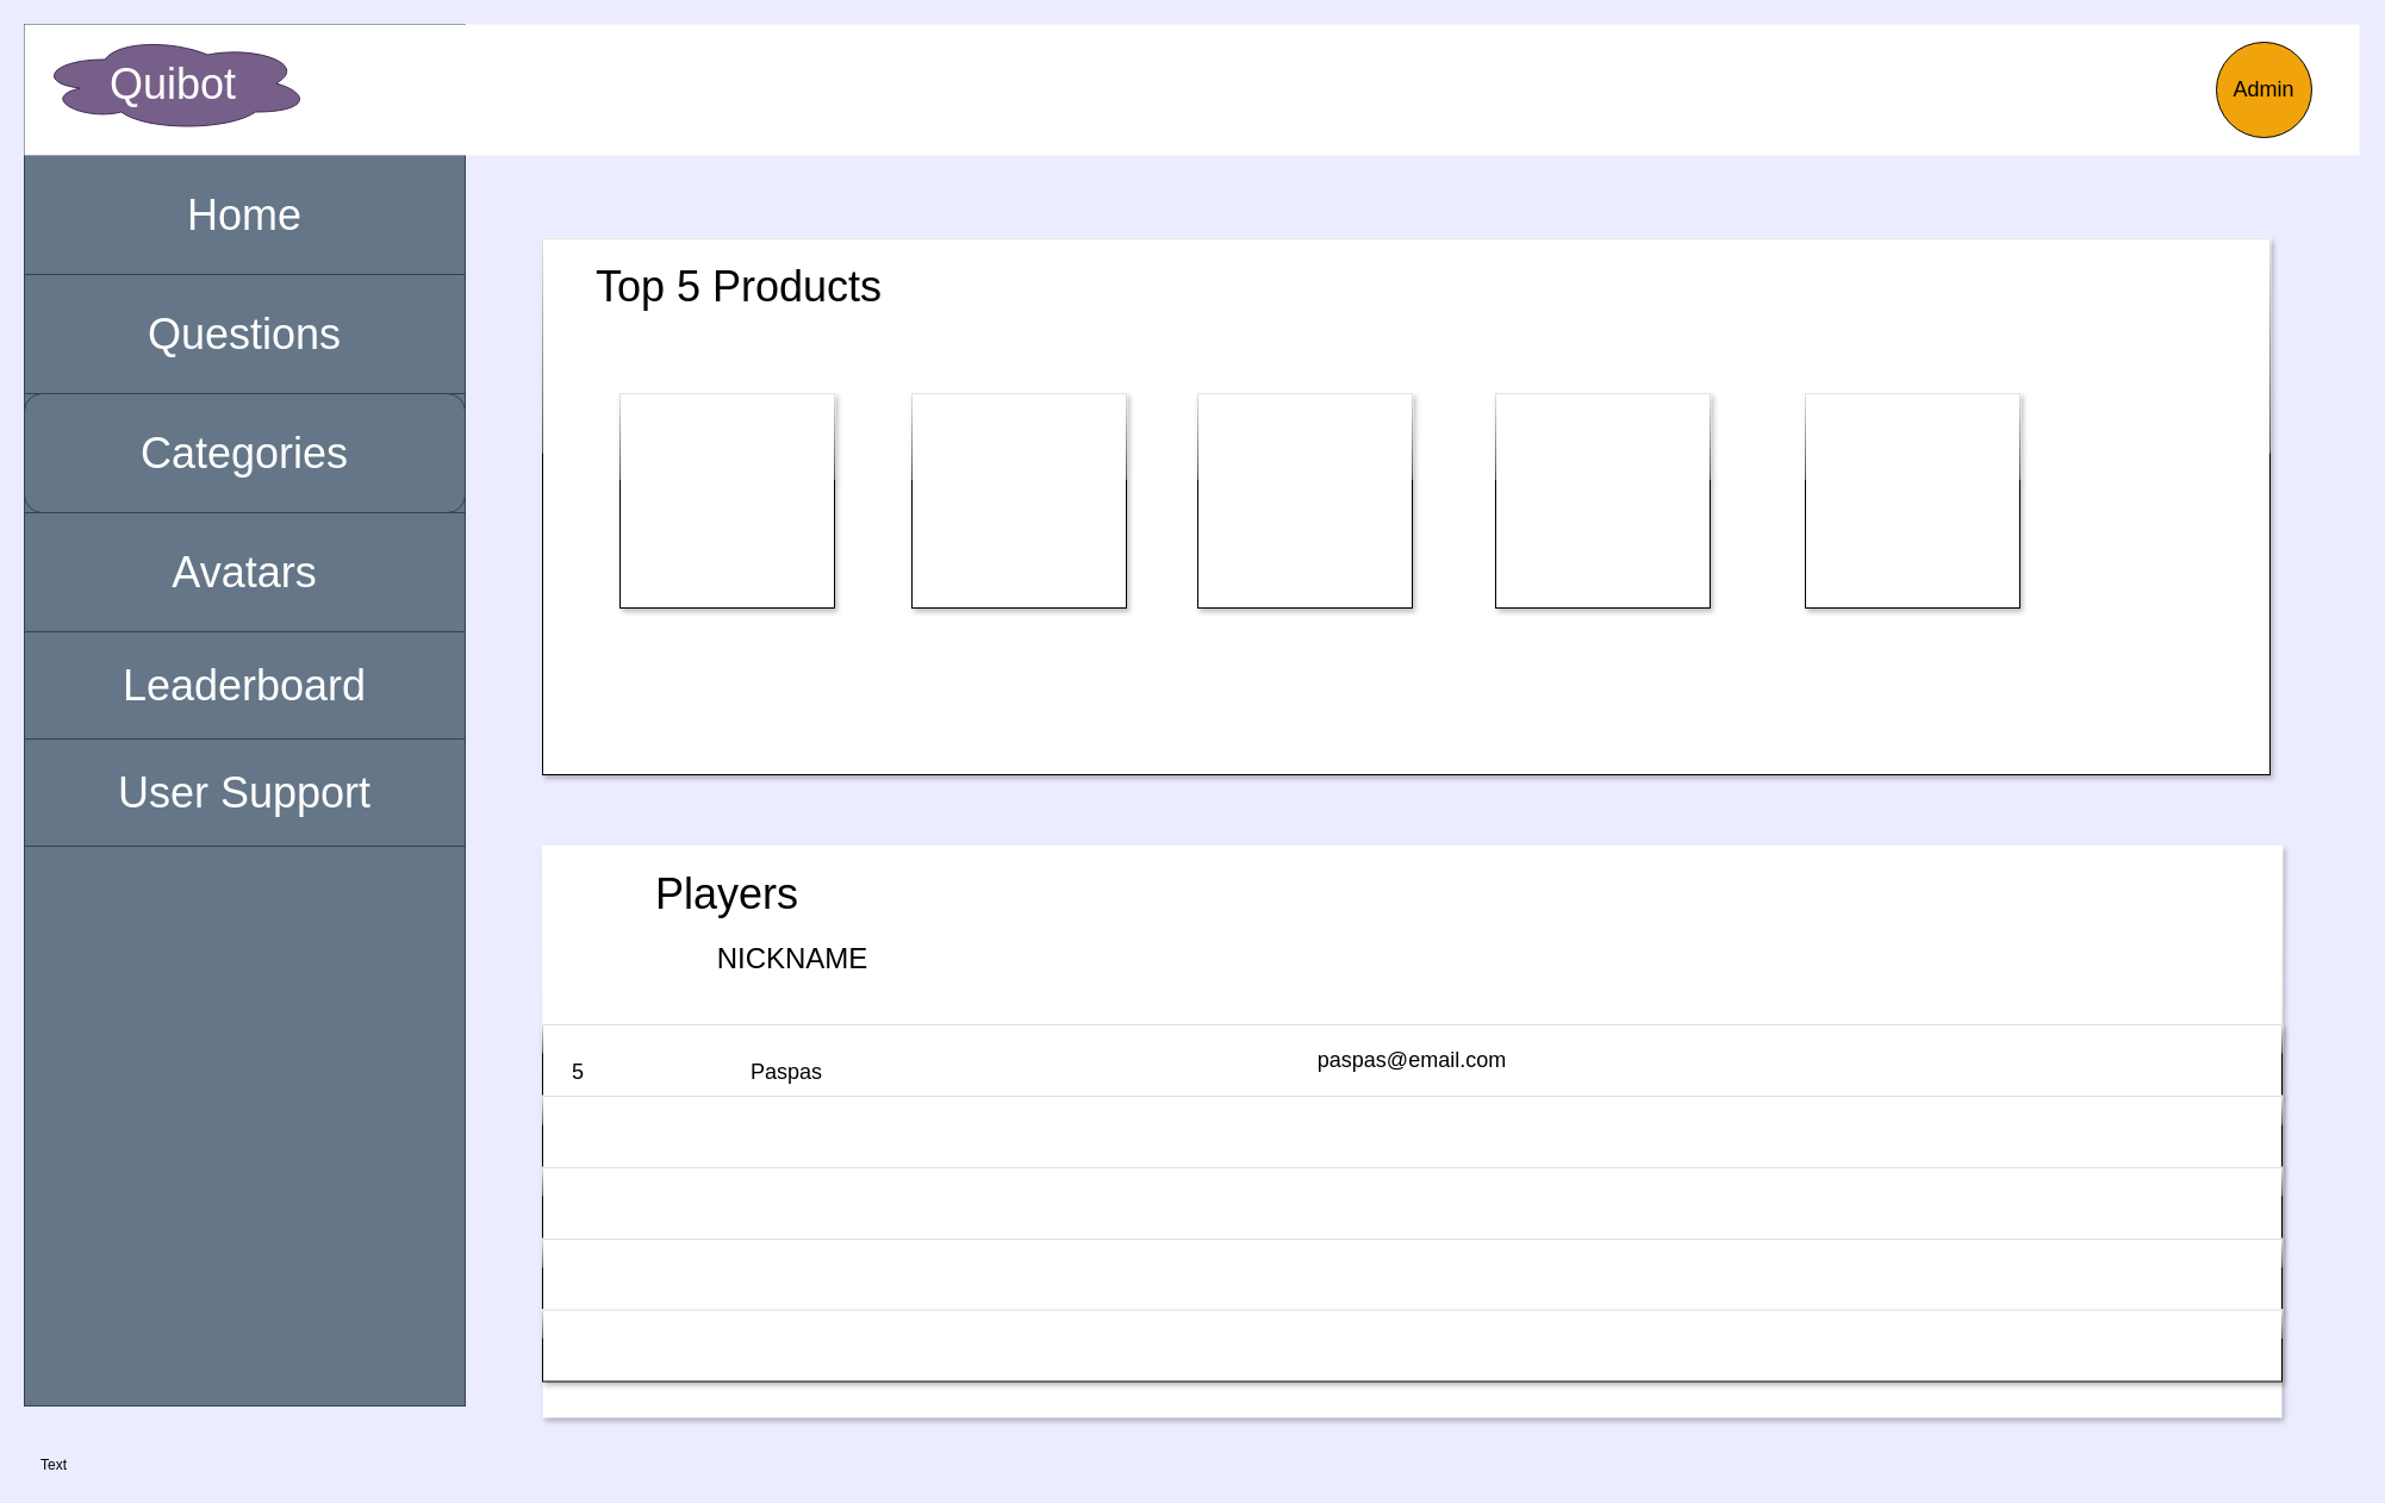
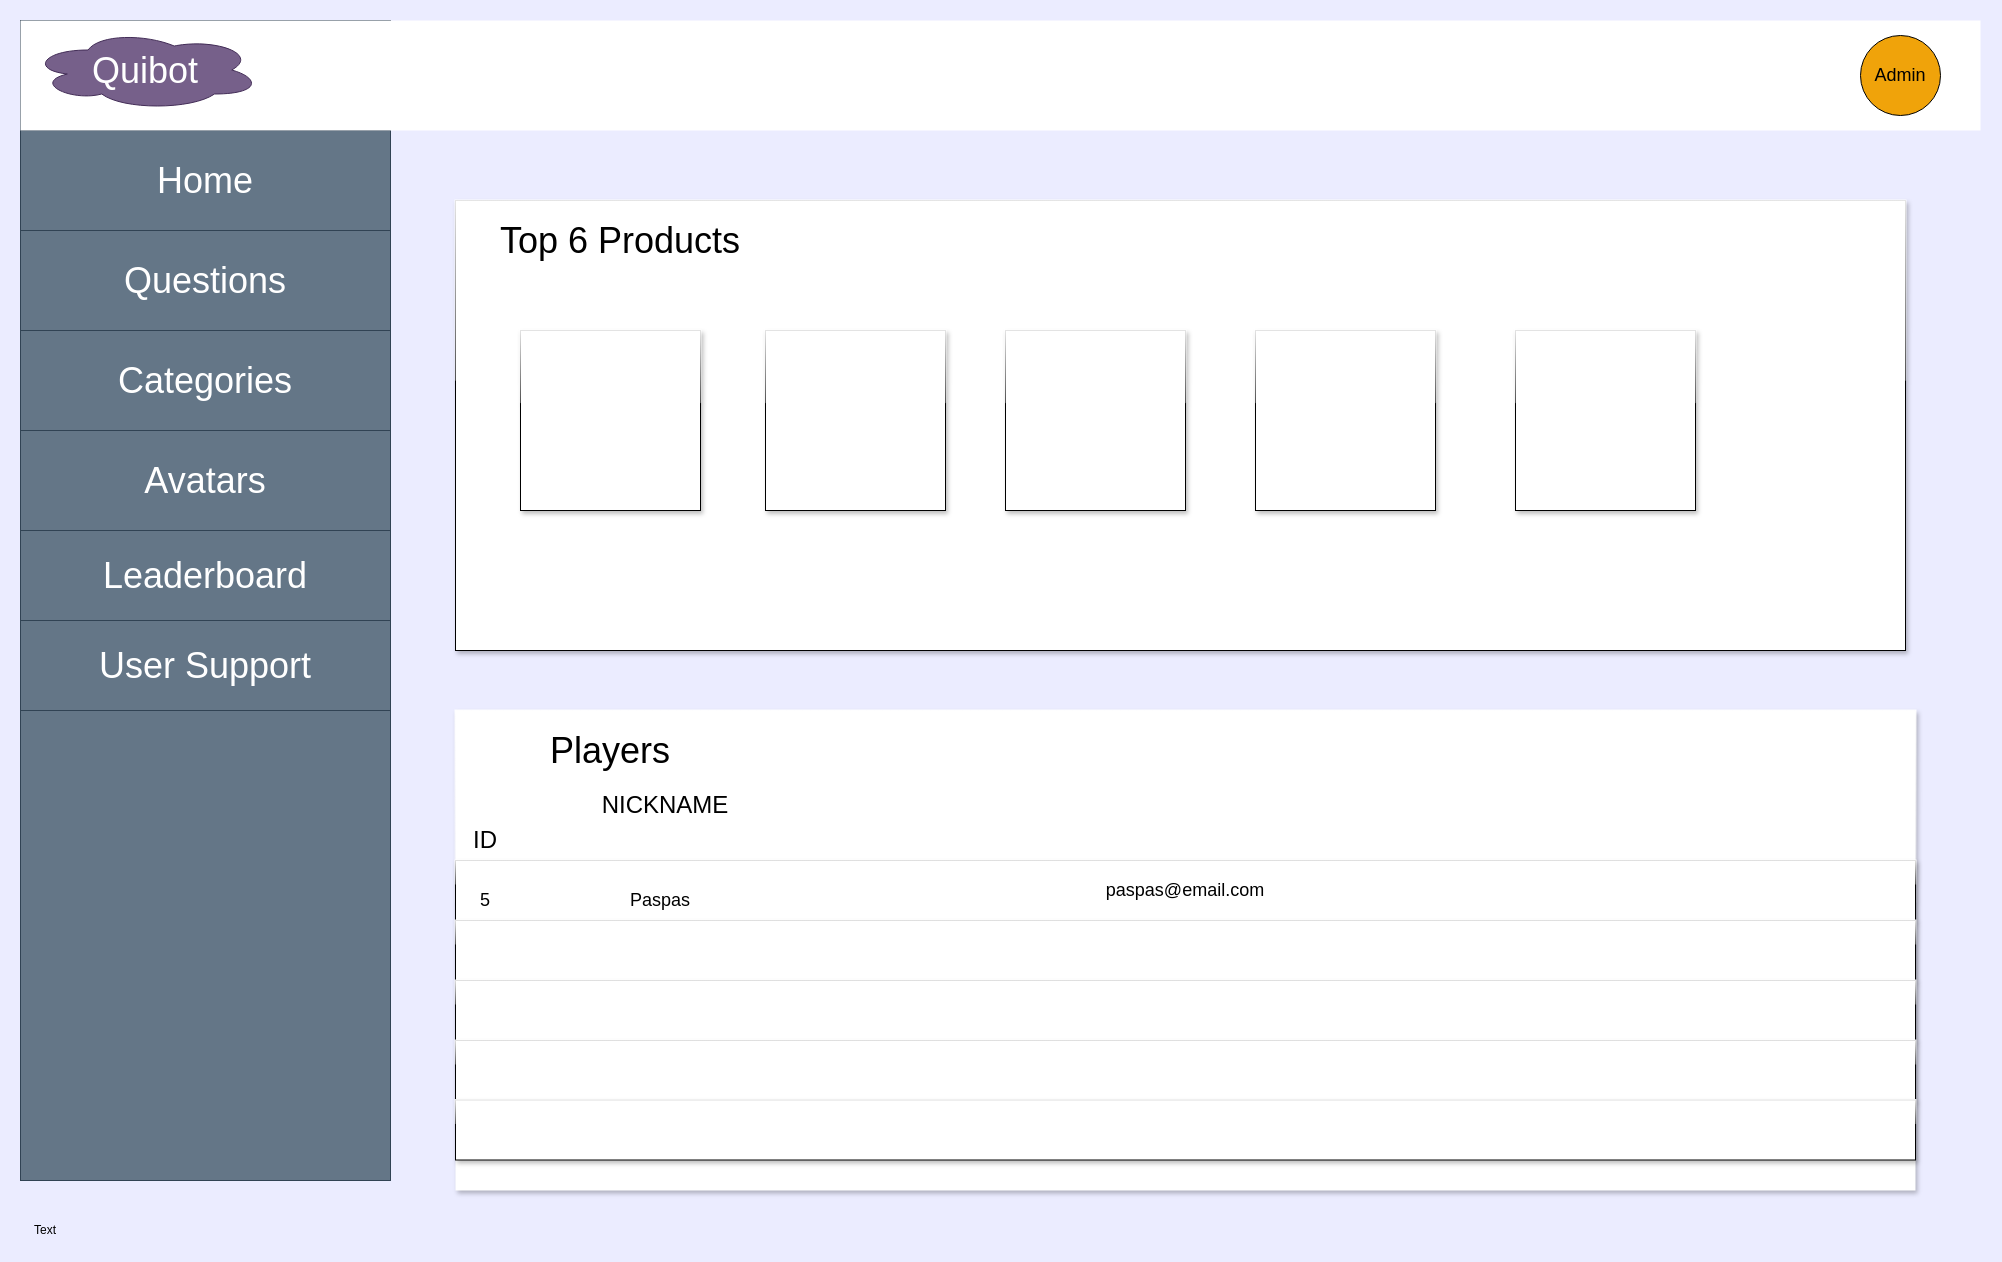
  <mxCell id="0" />
  <mxCell id="1" parent="0" />
  <mxCell id="2" value="" style="rounded=0;whiteSpace=wrap;html=1;fillColor=#647687;strokeColor=#314354;fontColor=#ffffff;" vertex="1" parent="1"><mxGeometry x="20" y="20" width="370" height="1160" as="geometry" /></mxCell>
  <mxCell id="3" value="&lt;font style=&quot;font-size: 36px&quot;&gt;Home&lt;/font&gt;" style="rounded=0;whiteSpace=wrap;html=1;fillColor=#647687;strokeColor=#314354;fontColor=#ffffff;" vertex="1" parent="1"><mxGeometry x="20" y="130" width="370" height="100" as="geometry" /></mxCell>
  <mxCell id="4" value="&lt;font style=&quot;font-size: 36px&quot;&gt;Questions&lt;/font&gt;" style="rounded=0;whiteSpace=wrap;html=1;fillColor=#647687;strokeColor=#314354;fontColor=#ffffff;" vertex="1" parent="1"><mxGeometry x="20" y="230" width="370" height="100" as="geometry" /></mxCell>
- <mxCell id="5" value="&lt;font style=&quot;font-size: 36px&quot;&gt;Categories&lt;/font&gt;" style="whiteSpace=wrap;html=1;fillColor=#647687;strokeColor=#314354;fontColor=#ffffff;rounded=1;" vertex="1" parent="1"><mxGeometry x="20" y="330" width="370" height="100" as="geometry" /></mxCell>
+ <mxCell id="5" value="&lt;font style=&quot;font-size: 36px&quot;&gt;Categories&lt;/font&gt;" style="rounded=0;whiteSpace=wrap;html=1;fillColor=#647687;strokeColor=#314354;fontColor=#ffffff;" vertex="1" parent="1"><mxGeometry x="20" y="330" width="370" height="100" as="geometry" /></mxCell>
  <mxCell id="6" value="&lt;font style=&quot;font-size: 36px&quot;&gt;Avatars&lt;/font&gt;" style="rounded=0;whiteSpace=wrap;html=1;fillColor=#647687;strokeColor=#314354;fontColor=#ffffff;" vertex="1" parent="1"><mxGeometry x="20" y="430" width="370" height="100" as="geometry" /></mxCell>
  <mxCell id="7" value="&lt;font style=&quot;font-size: 36px&quot;&gt;Leaderboard&lt;/font&gt;" style="rounded=0;whiteSpace=wrap;html=1;fillColor=#647687;strokeColor=#314354;fontColor=#ffffff;" vertex="1" parent="1"><mxGeometry x="20" y="530" width="370" height="90" as="geometry" /></mxCell>
  <mxCell id="8" value="" style="rounded=0;whiteSpace=wrap;html=1;strokeColor=none;" vertex="1" parent="1"><mxGeometry x="20" y="20" width="1960" height="110" as="geometry" /></mxCell>
  <mxCell id="9" value="&lt;font style=&quot;font-size: 36px&quot;&gt;Quibot&lt;/font&gt;" style="ellipse;shape=cloud;whiteSpace=wrap;html=1;fillColor=#76608a;strokeColor=#432D57;fontColor=#ffffff;" vertex="1" parent="1"><mxGeometry x="30" y="29.5" width="230" height="80" as="geometry" /></mxCell>
  <mxCell id="10" value="&lt;font style=&quot;font-size: 18px&quot;&gt;Admin&lt;/font&gt;" style="ellipse;whiteSpace=wrap;html=1;aspect=fixed;fillColor=#f0a30a;" vertex="1" parent="1"><mxGeometry x="1860" y="35" width="80" height="80" as="geometry" /></mxCell>
  <mxCell id="11" value="" style="rounded=0;whiteSpace=wrap;html=1;shadow=1;strokeColor=none;glass=1;comic=0;" vertex="1" parent="1"><mxGeometry x="455" y="710" width="1460" height="480" as="geometry" /></mxCell>
  <mxCell id="12" value="&lt;span style=&quot;font-size: 36px&quot;&gt;Players&lt;/span&gt;" style="text;html=1;strokeColor=none;fillColor=none;align=center;verticalAlign=middle;whiteSpace=wrap;rounded=0;" vertex="1" parent="1"><mxGeometry x="455" y="740" width="310" height="20" as="geometry" /></mxCell>
  <mxCell id="13" value="&lt;font style=&quot;font-size: 18px&quot;&gt;paspas@email.com&lt;/font&gt;" style="rounded=0;whiteSpace=wrap;html=1;shadow=1;glass=1;comic=0;" vertex="1" parent="1"><mxGeometry x="455" y="860" width="1460" height="60" as="geometry" /></mxCell>
  <mxCell id="14" value="" style="rounded=0;whiteSpace=wrap;html=1;shadow=1;glass=1;comic=0;" vertex="1" parent="1"><mxGeometry x="455" y="920" width="1460" height="60" as="geometry" /></mxCell>
  <mxCell id="15" value="" style="rounded=0;whiteSpace=wrap;html=1;shadow=1;glass=1;comic=0;" vertex="1" parent="1"><mxGeometry x="455" y="980" width="1460" height="60" as="geometry" /></mxCell>
  <mxCell id="16" value="" style="rounded=0;whiteSpace=wrap;html=1;shadow=1;glass=1;comic=0;" vertex="1" parent="1"><mxGeometry x="455" y="1040" width="1460" height="60" as="geometry" /></mxCell>
  <mxCell id="17" value="" style="rounded=0;whiteSpace=wrap;html=1;shadow=1;glass=1;comic=0;" vertex="1" parent="1"><mxGeometry x="455" y="1099.5" width="1460" height="60" as="geometry" /></mxCell>
+ <mxCell id="18" value="&lt;span style=&quot;font-size: 24px&quot;&gt;ID&lt;/span&gt;" style="text;html=1;strokeColor=none;fillColor=none;align=center;verticalAlign=middle;whiteSpace=wrap;rounded=0;shadow=1;glass=1;comic=0;" vertex="1" parent="1"><mxGeometry x="465" y="830" width="40" height="20" as="geometry" /></mxCell>
  <mxCell id="19" value="&lt;span style=&quot;font-size: 24px&quot;&gt;NICKNAME&lt;/span&gt;" style="text;html=1;strokeColor=none;fillColor=none;align=center;verticalAlign=middle;whiteSpace=wrap;rounded=0;shadow=1;glass=1;comic=0;" vertex="1" parent="1"><mxGeometry x="645" y="795" width="40" height="20" as="geometry" /></mxCell>
  <mxCell id="20" value="&lt;font style=&quot;font-size: 18px&quot;&gt;5&lt;/font&gt;" style="text;html=1;strokeColor=none;fillColor=none;align=center;verticalAlign=middle;whiteSpace=wrap;rounded=0;shadow=1;glass=1;comic=0;" vertex="1" parent="1"><mxGeometry x="465" y="890" width="40" height="20" as="geometry" /></mxCell>
  <mxCell id="21" value="Text" style="text;html=1;strokeColor=none;fillColor=none;align=center;verticalAlign=middle;whiteSpace=wrap;rounded=0;shadow=1;glass=1;comic=0;" vertex="1" parent="1"><mxGeometry x="25" y="1220" width="40" height="20" as="geometry" /></mxCell>
  <mxCell id="22" value="&lt;font style=&quot;font-size: 18px&quot;&gt;Paspas&lt;/font&gt;" style="text;html=1;strokeColor=none;fillColor=none;align=center;verticalAlign=middle;whiteSpace=wrap;rounded=0;shadow=1;glass=1;comic=0;" vertex="1" parent="1"><mxGeometry x="640" y="890" width="40" height="20" as="geometry" /></mxCell>
  <mxCell id="23" value="" style="rounded=0;whiteSpace=wrap;html=1;shadow=1;glass=1;comic=0;" vertex="1" parent="1"><mxGeometry x="455" y="200" width="1450" height="450" as="geometry" /></mxCell>
- <mxCell id="24" value="&lt;span style=&quot;font-size: 36px&quot;&gt;Top 5 Products&lt;/span&gt;" style="text;html=1;strokeColor=none;fillColor=none;align=center;verticalAlign=middle;whiteSpace=wrap;rounded=0;" vertex="1" parent="1"><mxGeometry x="465" y="230" width="310" height="20" as="geometry" /></mxCell>
+ <mxCell id="24" value="&lt;span style=&quot;font-size: 36px&quot;&gt;Top 6 Products&lt;/span&gt;" style="text;html=1;strokeColor=none;fillColor=none;align=center;verticalAlign=middle;whiteSpace=wrap;rounded=0;" vertex="1" parent="1"><mxGeometry x="465" y="230" width="310" height="20" as="geometry" /></mxCell>
  <mxCell id="25" value="&lt;span style=&quot;font-size: 36px&quot;&gt;User Support&lt;/span&gt;" style="rounded=0;whiteSpace=wrap;html=1;fillColor=#647687;strokeColor=#314354;fontColor=#ffffff;" vertex="1" parent="1"><mxGeometry x="20" y="620" width="370" height="90" as="geometry" /></mxCell>
  <mxCell id="26" value="" style="whiteSpace=wrap;html=1;aspect=fixed;rounded=0;shadow=1;glass=1;comic=0;" vertex="1" parent="1"><mxGeometry x="520" y="330" width="180" height="180" as="geometry" /></mxCell>
  <mxCell id="27" value="" style="whiteSpace=wrap;html=1;aspect=fixed;rounded=0;shadow=1;glass=1;comic=0;" vertex="1" parent="1"><mxGeometry x="765" y="330" width="180" height="180" as="geometry" /></mxCell>
  <mxCell id="28" value="" style="whiteSpace=wrap;html=1;aspect=fixed;rounded=0;shadow=1;glass=1;comic=0;" vertex="1" parent="1"><mxGeometry x="1005" y="330" width="180" height="180" as="geometry" /></mxCell>
  <mxCell id="29" value="" style="whiteSpace=wrap;html=1;aspect=fixed;rounded=0;shadow=1;glass=1;comic=0;" vertex="1" parent="1"><mxGeometry x="1255" y="330" width="180" height="180" as="geometry" /></mxCell>
  <mxCell id="30" value="" style="whiteSpace=wrap;html=1;aspect=fixed;rounded=0;shadow=1;glass=1;comic=0;" vertex="1" parent="1"><mxGeometry y="330" width="180" height="180" as="geometry" x="1515" /></mxCell>
